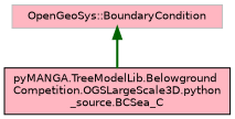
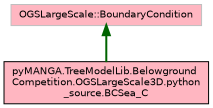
  digraph {
    node [fillcolor=lightpink fontname=Helvetica fontsize=10 shape=record style=filled]
    n1 [color=black fontcolor=black height=0.2 label="pyMANGA.TreeModelLib.Belowground\lCompetition.OGSLargeScale3D.python\l_source.BCSea_C" width=0.4]
-   n2 [color=grey75 height=0.2 label="OpenGeoSys::BoundaryCondition" width=0.4]
+   n2 [color=grey75 height=0.2 label="OGSLargeScale::BoundaryCondition" width=0.4]
    n2 -> n1 [color=darkgreen dir=back fontname=Helvetica fontsize=10 labelfontname=Helvetica labelfontsize=10 style=bold]
  }
